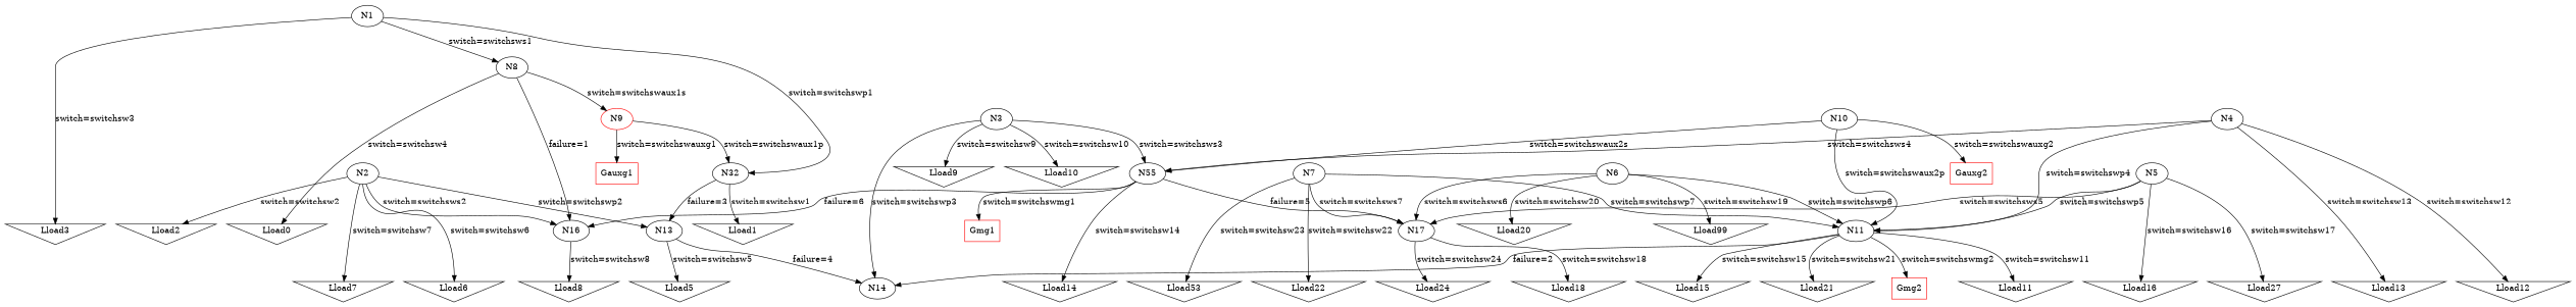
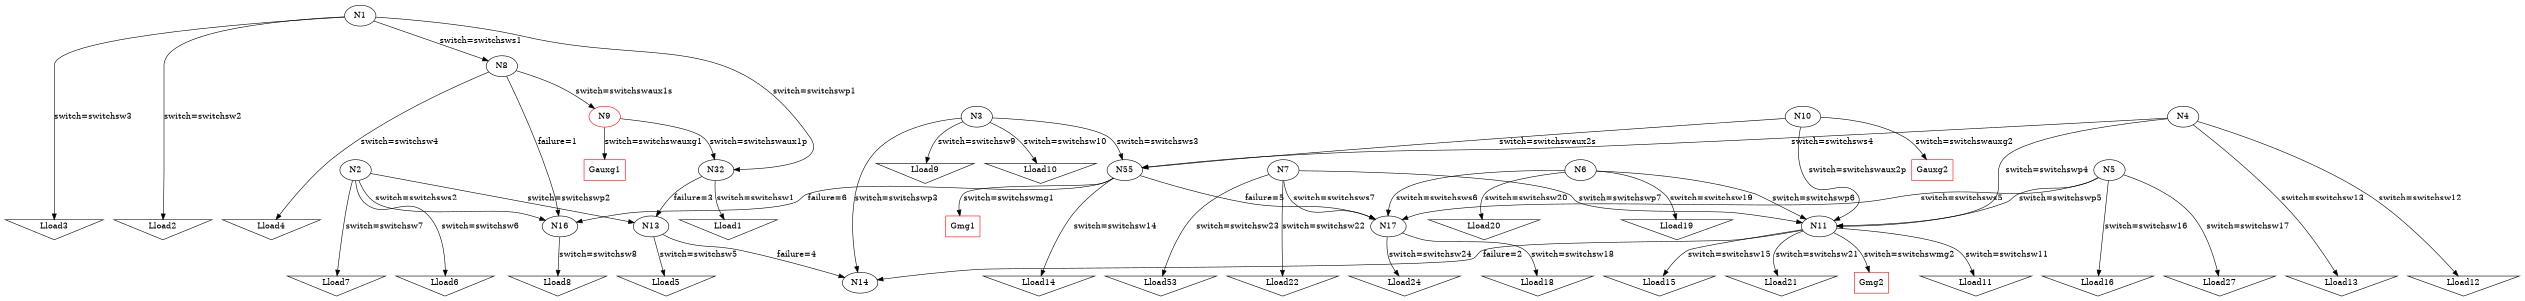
  digraph {
    node [color=black shape=invtriangle]
-   Lload4 [label=Lload0]
+   Lload4
    Lload2
    Lload1
    Lload3
    Lload8
    Lload6
    Lload7
    Lload5
    Lload13
    Lload12
    Lload14
    Lload11
    Lload18
    Lload16
    Lload15
    n16 [label=Lload27]
    Lload22
    Lload24
    n19 [label=Lload53]
    Lload21
    N17 [color="" shape=""]
    N16 [color="" shape=""]
    n23 [label=N55 color="" shape=""]
    Gmg1 [color=red shape=box]
    N13 [color="" shape=""]
    N14 [color="" shape=""]
    n27 [label=N32 color="" shape=""]
    N11 [color="" shape=""]
    Gmg2 [color=red shape=box]
    N10 [color="" shape=""]
    Gauxg2 [color=red shape=box]
    N9 [color=red shape=""]
    Gauxg1 [color=red shape=box]
    N8 [color="" shape=""]
    N7 [color="" shape=""]
    N6 [color="" shape=""]
-   Lload19 [label=Lload99]
+   Lload19
    Lload20
    N5 [color="" shape=""]
    N4 [color="" shape=""]
    N3 [color="" shape=""]
    Lload9
    Lload10
    N2 [color="" shape=""]
    N1 [color="" shape=""]
    subgraph sub_1 {
      rank=same
      Lload4
      Lload2
      Lload1
      Lload3
    }
    subgraph sub_2 {
      rank=same
      Lload8
      Lload6
      Lload7
      Lload5
    }
    subgraph sub_3 {
      rank=same
      Lload13
      Lload12
      Lload14
      Lload11
    }
    subgraph sub_4 {
      rank=same
      Lload18
      Lload16
      Lload15
      n16
    }
    subgraph sub_5 {
      rank=same
      Lload22
      Lload24
      n19
      Lload21
    }
    N17 -> Lload18 [label="switch=switchsw18"]
    N17 -> Lload24 [label="switch=switchsw24"]
    N16 -> Lload8 [label="switch=switchsw8"]
    n23 -> Lload14 [label="switch=switchsw14"]
    n23 -> N17 [label="failure=5"]
    n23 -> N16 [label="failure=6"]
    n23 -> Gmg1 [label="switch=switchswmg1"]
    N13 -> Lload5 [label="switch=switchsw5"]
    N13 -> N14 [label="failure=4"]
    n27 -> Lload1 [label="switch=switchsw1"]
    n27 -> N13 [label="failure=3"]
    N11 -> Lload11 [label="switch=switchsw11"]
    N11 -> Lload15 [label="switch=switchsw15"]
    N11 -> Lload21 [label="switch=switchsw21"]
    N11 -> N14 [label="failure=2"]
    N11 -> Gmg2 [label="switch=switchswmg2"]
    N10 -> n23 [label="switch=switchswaux2s"]
    N10 -> N11 [label="switch=switchswaux2p"]
    N10 -> Gauxg2 [label="switch=switchswauxg2"]
    N9 -> n27 [label="switch=switchswaux1p"]
    N9 -> Gauxg1 [label="switch=switchswauxg1"]
    N8 -> Lload4 [label="switch=switchsw4"]
    N8 -> N16 [label="failure=1"]
    N8 -> N9 [label="switch=switchswaux1s"]
    N7 -> Lload22 [label="switch=switchsw22"]
    N7 -> n19 [label="switch=switchsw23"]
    N7 -> N17 [label="switch=switchsws7"]
    N7 -> N11 [label="switch=switchswp7"]
    N6 -> N17 [label="switch=switchsws6"]
    N6 -> N11 [label="switch=switchswp6"]
    N6 -> Lload19 [label="switch=switchsw19"]
    N6 -> Lload20 [label="switch=switchsw20"]
    N5 -> Lload16 [label="switch=switchsw16"]
    N5 -> n16 [label="switch=switchsw17"]
    N5 -> N17 [label="switch=switchsws5"]
    N5 -> N11 [label="switch=switchswp5"]
    N4 -> Lload13 [label="switch=switchsw13"]
    N4 -> Lload12 [label="switch=switchsw12"]
    N4 -> n23 [label="switch=switchsws4"]
    N4 -> N11 [label="switch=switchswp4"]
    N3 -> n23 [label="switch=switchsws3"]
    N3 -> N14 [label="switch=switchswp3"]
    N3 -> Lload9 [label="switch=switchsw9"]
    N3 -> Lload10 [label="switch=switchsw10"]
    N2 -> Lload6 [label="switch=switchsw6"]
    N2 -> Lload7 [label="switch=switchsw7"]
    N2 -> N16 [label="switch=switchsws2"]
    N2 -> N13 [label="switch=switchswp2"]
-   N2 -> Lload2 [label="switch=switchsw2"]
+   N1 -> Lload2 [label="switch=switchsw2"]
    N1 -> Lload3 [label="switch=switchsw3"]
    N1 -> n27 [label="switch=switchswp1"]
    N1 -> N8 [label="switch=switchsws1"]
  }
